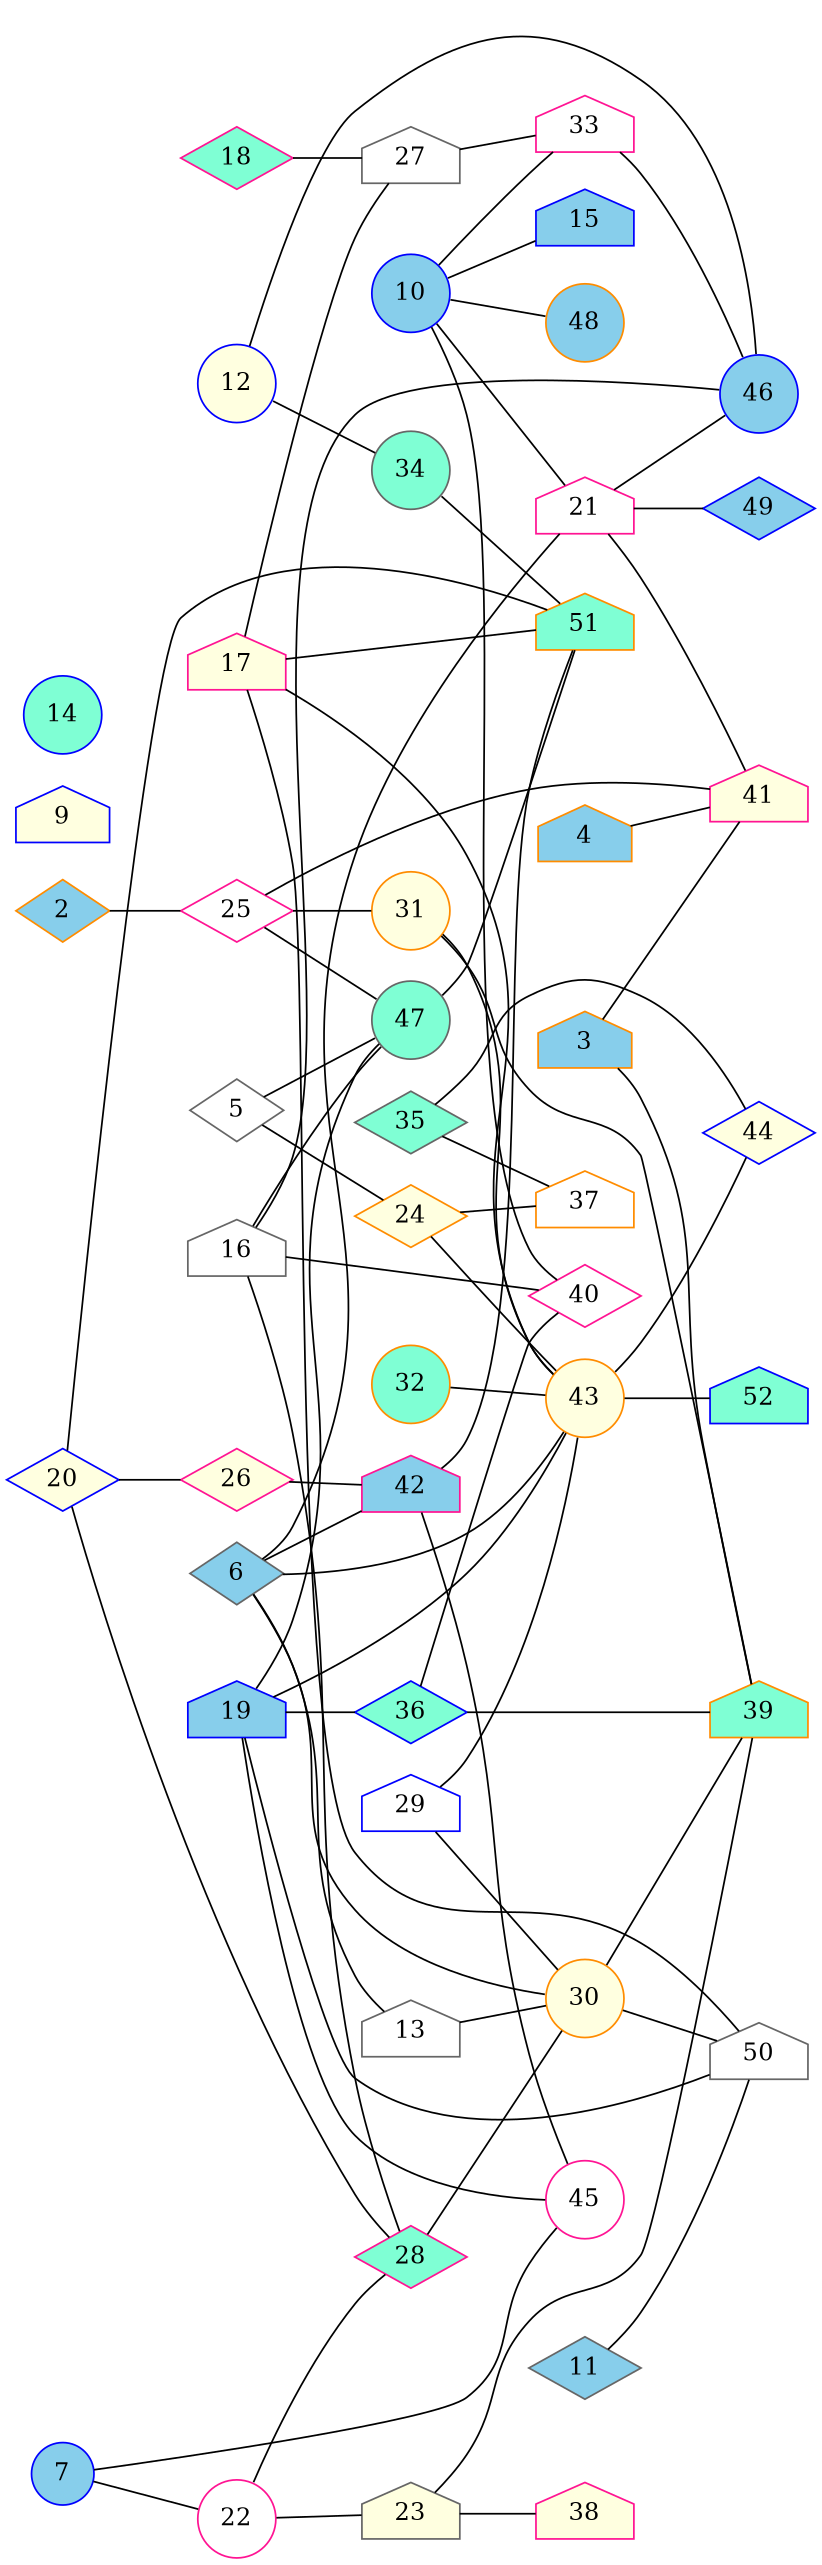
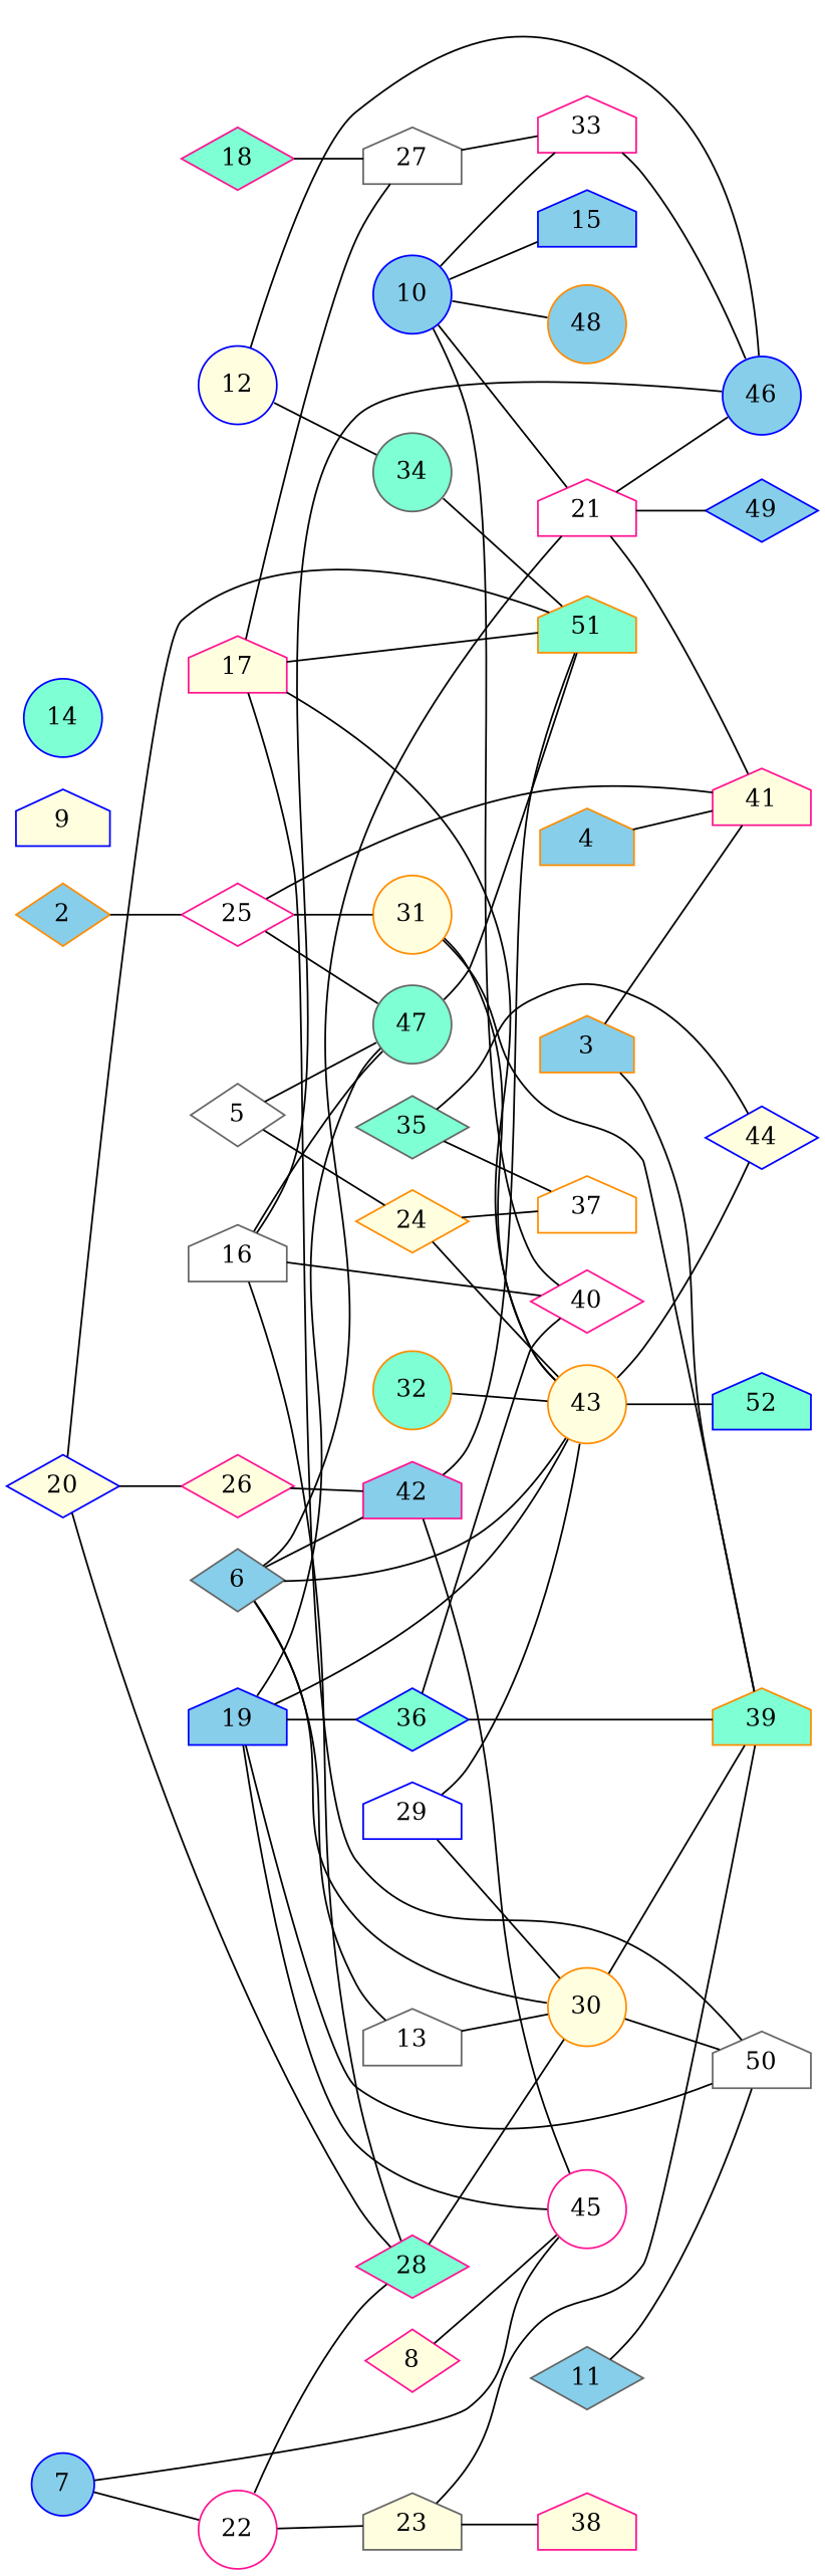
  graph {
    fontname="DejaVu Serif"
    rankdir=LR
    node [color=blue fillcolor=lightyellow fontname="DejaVu Serif" shape=house style=filled]
    edge [fontname="DejaVu Serif"]
    15 [fillcolor=skyblue]
    17 [color=deeppink]
    43 [color=darkorange shape=circle]
    50 [color=gray40 fillcolor=white]
    27 [color=gray40 fillcolor=white]
    51 [color=darkorange fillcolor=aquamarine]
    2 [color=darkorange fillcolor=skyblue shape=diamond]
    25 [color=deeppink fillcolor=white shape=diamond]
    41 [color=deeppink]
    47 [color=gray40 fillcolor=aquamarine shape=circle]
    31 [color=darkorange shape=circle]
    3 [color=darkorange fillcolor=skyblue]
    39 [color=darkorange fillcolor=aquamarine]
    4 [color=darkorange fillcolor=skyblue]
    46 [fillcolor=skyblue shape=circle]
    33 [color=deeppink fillcolor=white]
    5 [color=gray40 fillcolor=white shape=diamond]
    24 [color=darkorange shape=diamond]
    37 [color=darkorange fillcolor=white]
    6 [color=gray40 fillcolor=skyblue shape=diamond]
    13 [color=gray40 fillcolor=white]
    21 [color=deeppink fillcolor=white]
    30 [color=darkorange shape=circle]
    42 [color=deeppink fillcolor=skyblue]
    49 [fillcolor=skyblue shape=diamond]
    45 [color=deeppink fillcolor=white shape=circle]
    44 [shape=diamond]
    52 [fillcolor=aquamarine]
    7 [fillcolor=skyblue shape=circle]
    22 [color=deeppink fillcolor=white shape=circle]
    28 [color=deeppink fillcolor=aquamarine shape=diamond]
    23 [color=gray40]
+   8 [color=deeppink shape=diamond]
    9
    10 [fillcolor=skyblue shape=circle]
    40 [color=deeppink fillcolor=white shape=diamond]
    48 [color=darkorange fillcolor=skyblue shape=circle]
    11 [color=gray40 fillcolor=skyblue shape=diamond]
    12 [shape=circle]
    34 [color=gray40 fillcolor=aquamarine shape=circle]
    14 [fillcolor=aquamarine shape=circle]
    16 [color=gray40 fillcolor=white]
    18 [color=deeppink fillcolor=aquamarine shape=diamond]
    19 [fillcolor=skyblue]
    36 [fillcolor=aquamarine shape=diamond]
    20 [shape=diamond]
    26 [color=deeppink shape=diamond]
    38 [color=deeppink]
    29 [fillcolor=white]
    32 [color=darkorange fillcolor=aquamarine shape=circle]
    35 [color=gray40 fillcolor=aquamarine shape=diamond]
    17 -- 43
    17 -- 50
    17 -- 27
    17 -- 51
    43 -- 44
    43 -- 52
    27 -- 33
    2 -- 25
    25 -- 41
    25 -- 47
    25 -- 31
    47 -- 51
    31 -- 43
    31 -- 39
    3 -- 41
    3 -- 39
    4 -- 41
    33 -- 46
    5 -- 47
    5 -- 24
    24 -- 43
    24 -- 37
    6 -- 43
    6 -- 13
    6 -- 21
    6 -- 30
    6 -- 42
    13 -- 30
    21 -- 41
    21 -- 46
    21 -- 49
    30 -- 50
    30 -- 39
    42 -- 51
    42 -- 45
    7 -- 45
    7 -- 22
    22 -- 28
    22 -- 23
    28 -- 30
    23 -- 39
    23 -- 38
+   8 -- 45
    10 -- 15
    10 -- 33
    10 -- 21
    10 -- 40
    10 -- 48
    11 -- 50
    12 -- 46
    12 -- 34
    34 -- 51
    16 -- 47
    16 -- 46
    16 -- 28
    16 -- 40
    18 -- 27
    19 -- 43
    19 -- 50
    19 -- 47
    19 -- 45
    19 -- 36
    36 -- 39
    36 -- 40
    20 -- 51
    20 -- 28
    20 -- 26
    26 -- 42
    29 -- 43
    29 -- 30
    32 -- 43
    35 -- 37
    35 -- 44
  }
